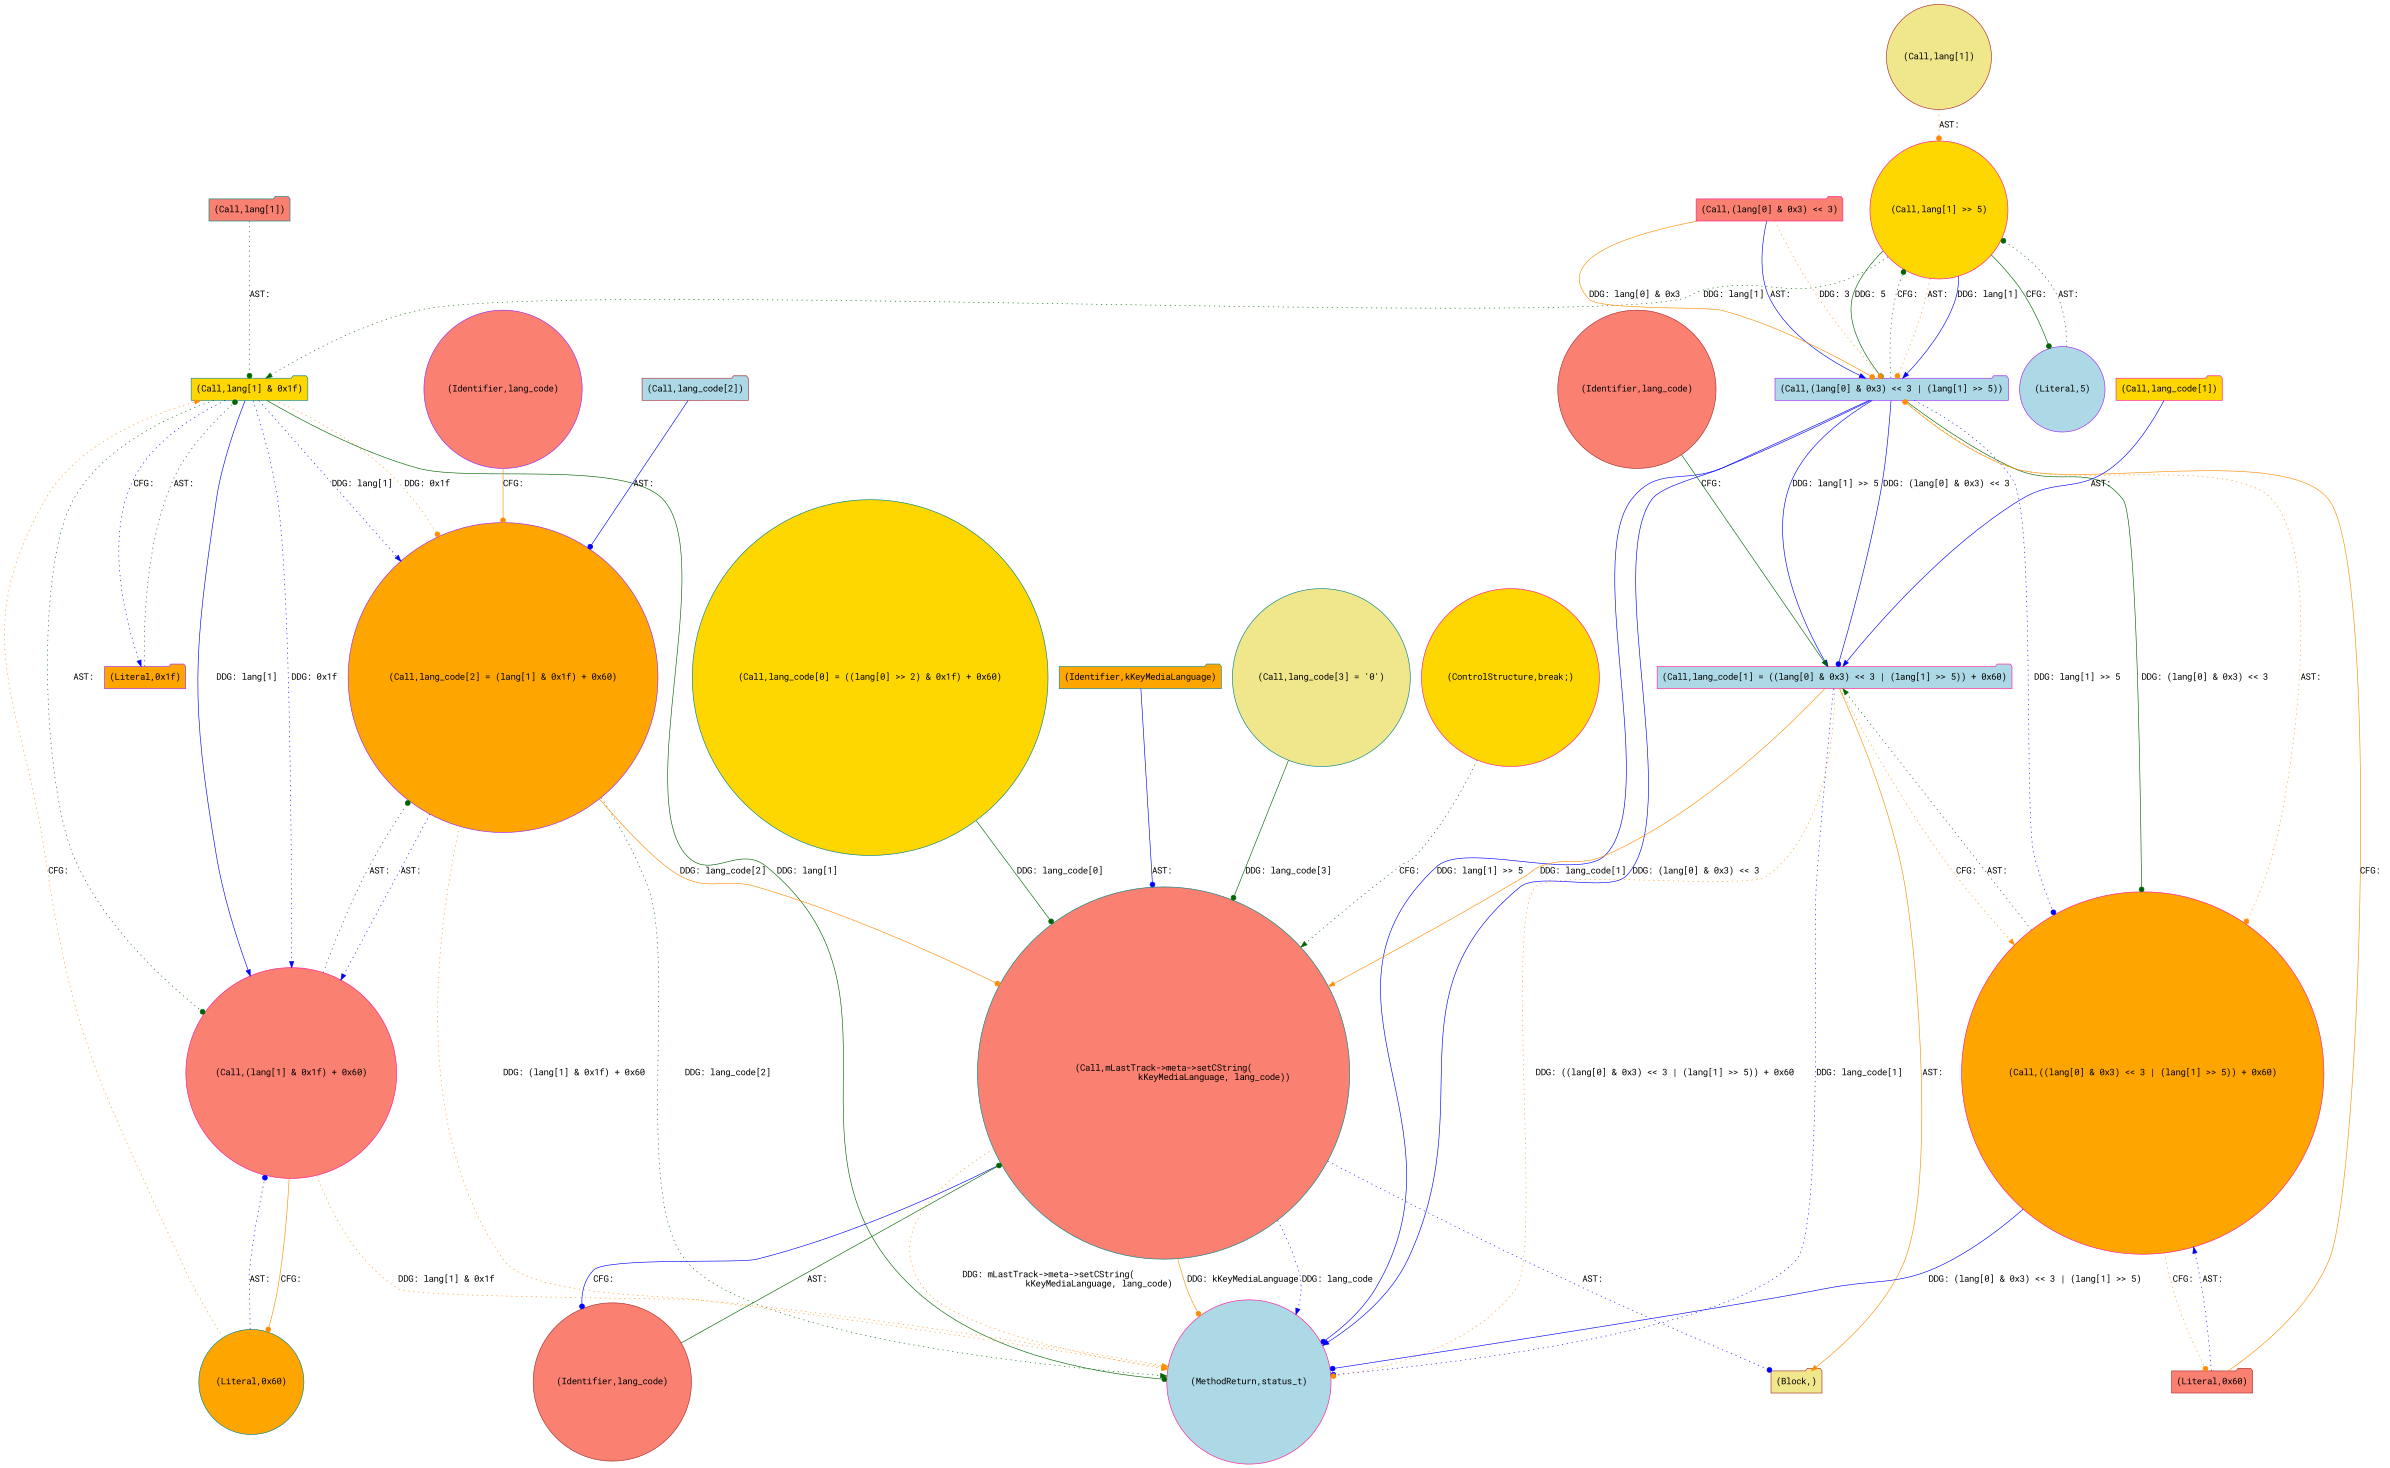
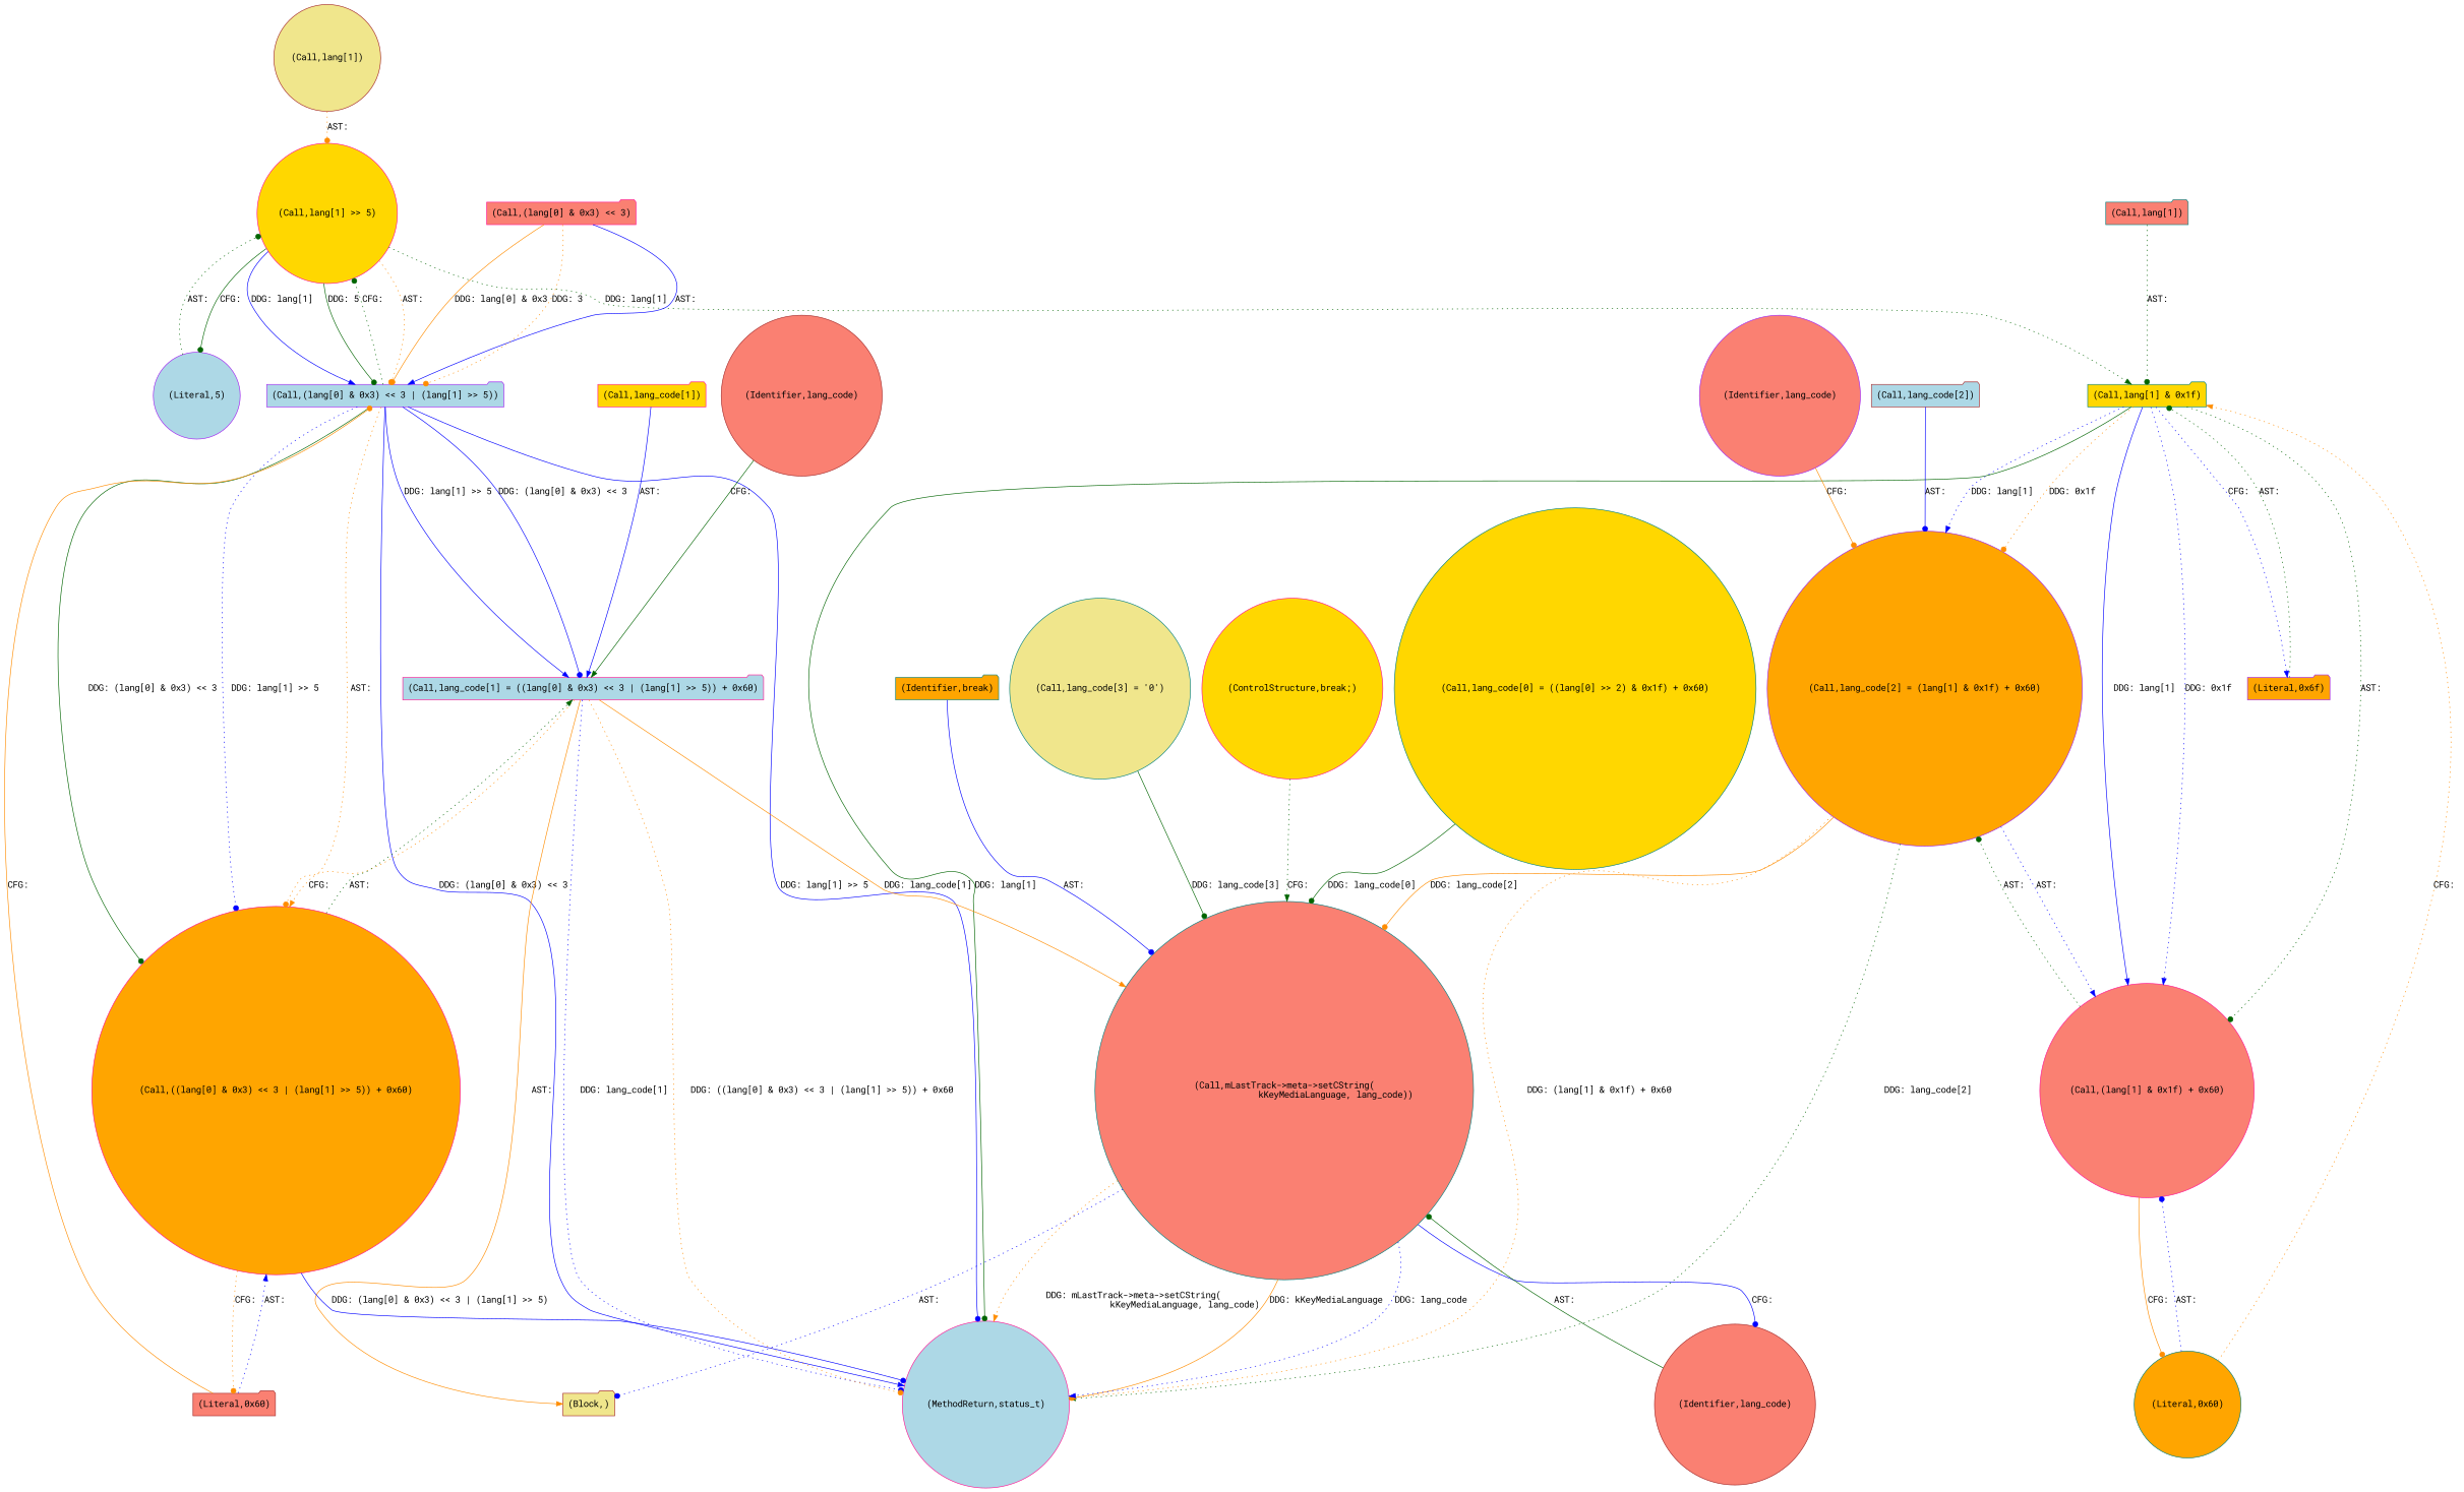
  digraph {
    fontname="Roboto Mono"
    node [color=deeppink fillcolor=salmon fontname="Roboto Mono" shape=circle style=filled]
    edge [arrowhead=dot color=blue fontname="Roboto Mono" style=dotted]
    n1 [fillcolor=gold label="(Call,lang[1] >> 5)"]
    n2 [color=purple fillcolor=lightblue label="(Call,(lang[0] & 0x3) << 3 | (lang[1] >> 5))" shape=folder]
    n3 [color=teal fillcolor=gold label="(Call,lang[1] & 0x1f)" shape=folder]
    n4 [color=purple fillcolor=lightblue label="(Literal,5)"]
    n5 [fillcolor=lightblue label="(Call,lang_code[1] = ((lang[0] & 0x3) << 3 | (lang[1] >> 5)) + 0x60)" shape=folder]
    n6 [fillcolor=orange label="(Call,((lang[0] & 0x3) << 3 | (lang[1] >> 5)) + 0x60)"]
    n7 [fillcolor=lightblue label="(MethodReturn,status_t)"]
    n8 [color=purple fillcolor=orange label="(Call,lang_code[2] = (lang[1] & 0x1f) + 0x60)"]
    n9 [label="(Call,(lang[1] & 0x1f) + 0x60)"]
-   n10 [color=purple fillcolor=orange label="(Literal,0x1f)" shape=folder]
+   n10 [color=purple fillcolor=orange label="(Literal,0x6f)" shape=folder]
    n11 [color=teal label="(Call,mLastTrack->meta->setCString(\n                    kKeyMediaLanguage, lang_code))"]
    n12 [color=brown fillcolor=khaki label="(Block,)" shape=folder]
    n13 [color=brown label="(Literal,0x60)" shape=folder]
    n14 [color=brown label="(Identifier,lang_code)"]
    n15 [color=teal fillcolor=orange label="(Literal,0x60)"]
    n16 [color=brown fillcolor=lightblue label="(Call,lang_code[2])" shape=folder]
    n17 [fillcolor=gold label="(Call,lang_code[1])" shape=folder]
    n18 [color=teal fillcolor=khaki label="(Call,lang_code[3] = '\0')"]
    n19 [fillcolor=gold label="(ControlStructure,break;)"]
    n20 [label="(Call,(lang[0] & 0x3) << 3)" shape=folder]
    n21 [color=purple label="(Identifier,lang_code)"]
    n22 [color=teal fillcolor=gold label="(Call,lang_code[0] = ((lang[0] >> 2) & 0x1f) + 0x60)"]
-   n23 [color=teal fillcolor=orange label="(Identifier,kKeyMediaLanguage)" shape=folder]
+   n23 [color=teal fillcolor=orange label="(Identifier,break)" shape=folder]
    n24 [color=brown fillcolor=khaki label="(Call,lang[1])"]
    n25 [color=teal label="(Call,lang[1])" shape=folder]
    n26 [color=brown label="(Identifier,lang_code)"]
    n1 -> n2 [color=darkorange label="AST: "]
    n1 -> n2 [arrowhead=normal label="DDG: lang[1]" style=solid]
    n1 -> n2 [color=darkgreen label="DDG: 5" style=solid]
    n1 -> n3 [arrowhead=normal color=darkgreen label="DDG: lang[1]"]
    n1 -> n4 [color=darkgreen label="CFG: " style=solid]
    n2 -> n1 [color=darkgreen label="CFG: "]
    n2 -> n5 [label="DDG: (lang[0] & 0x3) << 3" style=solid]
    n2 -> n5 [arrowhead=normal label="DDG: lang[1] >> 5" style=solid]
    n2 -> n6 [color=darkorange label="AST: "]
    n2 -> n6 [color=darkgreen label="DDG: (lang[0] & 0x3) << 3" style=solid]
    n2 -> n6 [label="DDG: lang[1] >> 5"]
    n2 -> n7 [label="DDG: lang[1] >> 5" style=solid]
    n2 -> n7 [arrowhead=normal label="DDG: (lang[0] & 0x3) << 3" style=solid]
    n3 -> n7 [color=darkgreen label="DDG: lang[1]" style=solid]
    n3 -> n8 [arrowhead=normal label="DDG: lang[1]"]
    n3 -> n8 [color=darkorange label="DDG: 0x1f"]
    n3 -> n9 [color=darkgreen label="AST: "]
    n3 -> n9 [arrowhead=normal label="DDG: lang[1]" style=solid]
    n3 -> n9 [arrowhead=normal label="DDG: 0x1f"]
    n3 -> n10 [arrowhead=normal label="CFG: "]
    n4 -> n1 [color=darkgreen label="AST: "]
    n5 -> n6 [arrowhead=normal color=darkorange label="CFG: "]
    n5 -> n7 [label="DDG: lang_code[1]"]
    n5 -> n7 [color=darkorange label="DDG: ((lang[0] & 0x3) << 3 | (lang[1] >> 5)) + 0x60"]
    n5 -> n11 [arrowhead=normal color=darkorange label="DDG: lang_code[1]" style=solid]
    n5 -> n12 [arrowhead=normal color=darkorange label="AST: " style=solid]
    n6 -> n5 [arrowhead=normal color=darkgreen label="AST: "]
    n6 -> n7 [label="DDG: (lang[0] & 0x3) << 3 | (lang[1] >> 5)" style=solid]
    n6 -> n13 [color=darkorange label="CFG: "]
    n8 -> n7 [arrowhead=normal color=darkgreen label="DDG: lang_code[2]"]
    n8 -> n7 [arrowhead=normal color=darkorange label="DDG: (lang[1] & 0x1f) + 0x60"]
    n8 -> n9 [arrowhead=normal label="AST: "]
    n8 -> n11 [color=darkorange label="DDG: lang_code[2]" style=solid]
-   n9 -> n7 [arrowhead=normal color=darkorange label="DDG: lang[1] & 0x1f"]
    n9 -> n8 [color=darkgreen label="AST: "]
    n9 -> n15 [color=darkorange label="CFG: " style=solid]
    n10 -> n3 [color=darkgreen label="AST: "]
    n11 -> n7 [arrowhead=normal color=darkorange label="DDG: mLastTrack->meta->setCString(\n                    kKeyMediaLanguage, lang_code)"]
    n11 -> n7 [color=darkorange label="DDG: kKeyMediaLanguage" style=solid]
    n11 -> n7 [arrowhead=normal label="DDG: lang_code"]
    n11 -> n12 [label="AST: "]
    n11 -> n14 [label="CFG: " style=solid]
    n13 -> n2 [color=darkorange label="CFG: " style=solid]
    n13 -> n6 [arrowhead=normal label="AST: "]
    n14 -> n11 [color=darkgreen label="AST: " style=solid]
    n15 -> n3 [arrowhead=normal color=darkorange label="CFG: "]
    n15 -> n9 [label="AST: "]
    n16 -> n8 [label="AST: " style=solid]
    n17 -> n5 [arrowhead=normal label="AST: " style=solid]
    n18 -> n11 [color=darkgreen label="DDG: lang_code[3]" style=solid]
    n19 -> n11 [arrowhead=normal color=darkgreen label="CFG: "]
    n20 -> n2 [arrowhead=normal label="AST: " style=solid]
    n20 -> n2 [color=darkorange label="DDG: lang[0] & 0x3" style=solid]
    n20 -> n2 [color=darkorange label="DDG: 3"]
    n21 -> n8 [color=darkorange label="CFG: " style=solid]
    n22 -> n11 [color=darkgreen label="DDG: lang_code[0]" style=solid]
    n23 -> n11 [label="AST: " style=solid]
    n24 -> n1 [color=darkorange label="AST: "]
    n25 -> n3 [color=darkgreen label="AST: "]
    n26 -> n5 [arrowhead=normal color=darkgreen label="CFG: " style=solid]
  }
